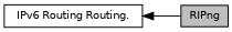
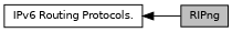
  digraph {
    rankdir=LR
    node [color=black fontname=Helvetica fontsize=10 shape=record style=filled]
-   n1 [fillcolor=white height=0.2 label="IPv6 Routing Routing." width=0.4]
+   n1 [fillcolor=white height=0.2 label="IPv6 Routing Protocols." width=0.4]
    n2 [fillcolor=grey75 fontcolor=black height=0.2 label=RIPng width=0.4]
    n1 -> n2 [dir=back fontname=Helvetica fontsize=10 labelfontname=Helvetica labelfontsize=10 shape=plaintext style=solid]
  }
